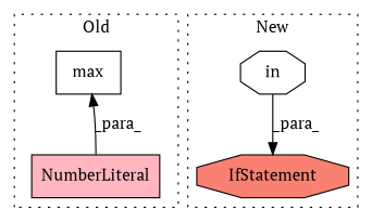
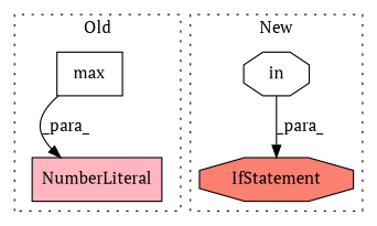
  digraph {
    fontname="PT Serif"
    node [fillcolor=white fontname="PT Serif" shape=box style=filled]
    edge [arrowhead=normal fontname="PT Serif"]
    n1 [a=32 l="4,1" label=max s="12607,12653"]
    n2 [a=34 fillcolor=lightpink l=1 label=NumberLiteral s=12652]
    n3 [a=105 l=40 label=in s=12462 shape=octagon]
    n4 [a=25 fillcolor=salmon l="10,2" label=IfStatement s="12452,12502" shape=octagon]
    subgraph cluster_1 {
      label=Old
      style=dotted
      n1
      n2
    }
    subgraph cluster_2 {
      label=New
      style=dotted
      n3
      n4
    }
-   n2 -> n1 [label=_para_]
+   n1 -> n2 [label=_para_]
    n3 -> n4 [label=_para_]
  }
